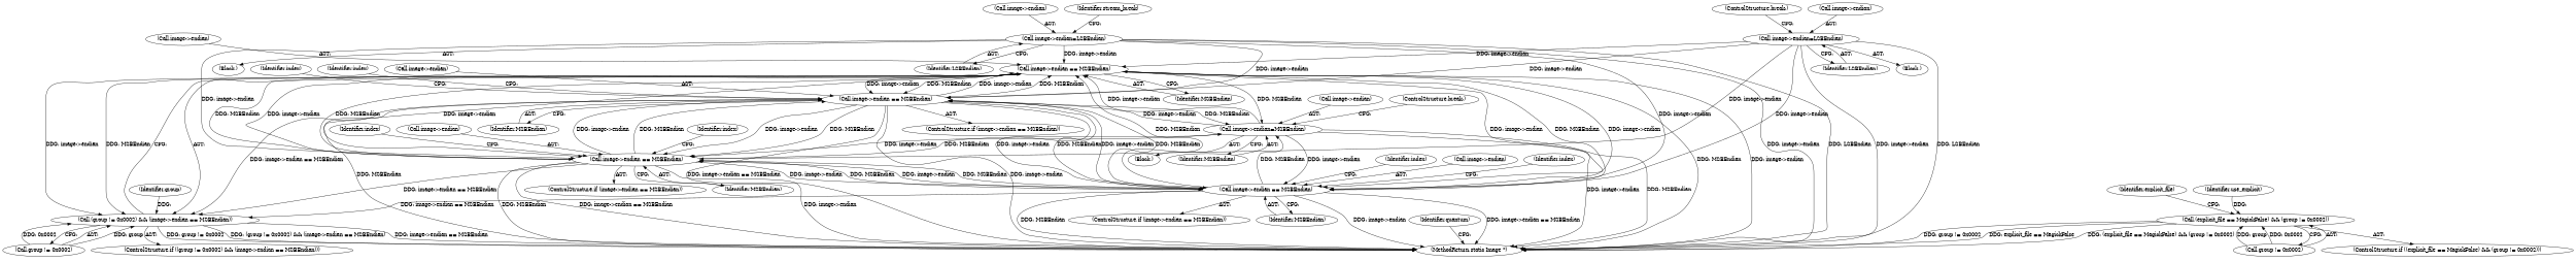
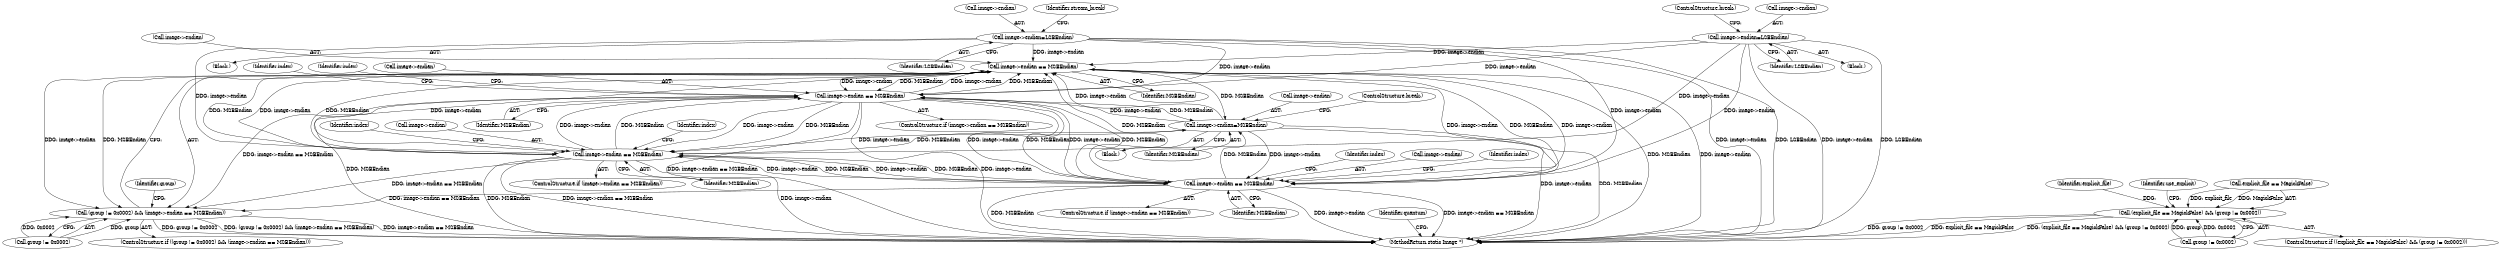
  digraph {
    n1 [label="(Call,image->endian == MSBEndian)"]
    n2 [label="(Call,image->endian == MSBEndian)"]
    n3 [label="(Call,image->endian=MSBEndian)"]
    n4 [label="(Call,image->endian == MSBEndian)"]
    n5 [label="(Call,image->endian == MSBEndian)"]
    n6 [label="(Call,(group != 0x0002) && (image->endian == MSBEndian))"]
    n7 [label="(MethodReturn,static Image *)"]
    n8 [label="(Identifier,MSBEndian)"]
    n9 [label="(ControlStructure,if (image->endian == MSBEndian))"]
    n10 [label="(Identifier,MSBEndian)"]
    n11 [label="(Block,)"]
    n12 [label="(Identifier,MSBEndian)"]
    n13 [label="(ControlStructure,if (image->endian == MSBEndian))"]
    n14 [label="(Identifier,MSBEndian)"]
    n15 [label="(ControlStructure,if (image->endian == MSBEndian))"]
    n16 [label="(Identifier,MSBEndian)"]
    n17 [label="(Call,group != 0x0002)"]
    n18 [label="(ControlStructure,if ((group != 0x0002) && (image->endian == MSBEndian)))"]
    n19 [label="(Call,image->endian=LSBEndian)"]
    n20 [label="(Block,)"]
    n21 [label="(Identifier,LSBEndian)"]
    n22 [label="(Call,image->endian=LSBEndian)"]
    n23 [label="(Identifier,LSBEndian)"]
    n24 [label="(Block,)"]
    n25 [label="(Call,(explicit_file == MagickFalse) && (group != 0x0002))"]
    n26 [label="(Call,group != 0x0002)"]
    n27 [label="(ControlStructure,if ((explicit_file == MagickFalse) && (group != 0x0002)))"]
+   n28 [label="(Call,explicit_file == MagickFalse)"]
    n29 [label="(Call,image->endian)"]
    n30 [label="(Identifier,index)"]
    n31 [label="(Identifier,explicit_file)"]
    n32 [label="(Identifier,index)"]
    n33 [label="(Identifier,index)"]
    n34 [label="(Identifier,index)"]
    n35 [label="(Call,image->endian)"]
    n36 [label="(Call,image->endian)"]
    n37 [label="(Identifier,index)"]
    n38 [label="(Call,image->endian)"]
    n39 [label="(Identifier,use_explicit)"]
    n40 [label="(ControlStructure,break;)"]
    n41 [label="(Call,image->endian)"]
    n42 [label="(Call,image->endian)"]
    n43 [label="(Identifier,stream_break)"]
    n44 [label="(Identifier,index)"]
    n45 [label="(Identifier,quantum)"]
    n46 [label="(Call,image->endian)"]
    n47 [label="(Identifier,group)"]
    n48 [label="(ControlStructure,break;)"]
    n1 -> n2 [label="DDG: image->endian"]
    n1 -> n2 [label="DDG: MSBEndian"]
    n1 -> n3 [label="DDG: MSBEndian"]
    n1 -> n4 [label="DDG: image->endian"]
    n1 -> n4 [label="DDG: MSBEndian"]
    n1 -> n5 [label="DDG: image->endian"]
    n1 -> n5 [label="DDG: MSBEndian"]
    n1 -> n6 [label="AST: "]
    n1 -> n6 [label="DDG: image->endian"]
    n1 -> n6 [label="DDG: MSBEndian"]
    n1 -> n7 [label="DDG: image->endian"]
    n1 -> n7 [label="DDG: MSBEndian"]
    n1 -> n8 [label="CFG: "]
    n2 -> n1 [label="DDG: image->endian"]
    n2 -> n1 [label="DDG: MSBEndian"]
    n2 -> n3 [label="DDG: MSBEndian"]
    n2 -> n4 [label="DDG: image->endian"]
    n2 -> n4 [label="DDG: MSBEndian"]
    n2 -> n5 [label="DDG: image->endian"]
    n2 -> n5 [label="DDG: MSBEndian"]
    n2 -> n6 [label="DDG: image->endian == MSBEndian"]
    n2 -> n7 [label="DDG: MSBEndian"]
    n2 -> n7 [label="DDG: image->endian == MSBEndian"]
    n2 -> n7 [label="DDG: image->endian"]
    n2 -> n9 [label="AST: "]
    n2 -> n10 [label="CFG: "]
    n3 -> n1 [label="DDG: image->endian"]
    n3 -> n2 [label="DDG: image->endian"]
    n3 -> n4 [label="DDG: image->endian"]
    n3 -> n5 [label="DDG: image->endian"]
    n3 -> n7 [label="DDG: image->endian"]
    n3 -> n7 [label="DDG: MSBEndian"]
    n3 -> n11 [label="AST: "]
    n3 -> n12 [label="CFG: "]
    n4 -> n1 [label="DDG: image->endian"]
    n4 -> n1 [label="DDG: MSBEndian"]
    n4 -> n2 [label="DDG: image->endian"]
    n4 -> n2 [label="DDG: MSBEndian"]
    n4 -> n3 [label="DDG: MSBEndian"]
    n4 -> n5 [label="DDG: image->endian"]
    n4 -> n5 [label="DDG: MSBEndian"]
    n4 -> n6 [label="DDG: image->endian == MSBEndian"]
    n4 -> n7 [label="DDG: MSBEndian"]
    n4 -> n7 [label="DDG: image->endian == MSBEndian"]
    n4 -> n7 [label="DDG: image->endian"]
    n4 -> n13 [label="AST: "]
    n4 -> n14 [label="CFG: "]
    n5 -> n1 [label="DDG: image->endian"]
    n5 -> n1 [label="DDG: MSBEndian"]
    n5 -> n2 [label="DDG: image->endian"]
    n5 -> n2 [label="DDG: MSBEndian"]
    n5 -> n3 [label="DDG: MSBEndian"]
    n5 -> n4 [label="DDG: image->endian"]
    n5 -> n4 [label="DDG: MSBEndian"]
    n5 -> n6 [label="DDG: image->endian == MSBEndian"]
    n5 -> n7 [label="DDG: image->endian == MSBEndian"]
    n5 -> n7 [label="DDG: MSBEndian"]
    n5 -> n7 [label="DDG: image->endian"]
    n5 -> n15 [label="AST: "]
    n5 -> n16 [label="CFG: "]
    n6 -> n1 [label="CFG: "]
    n6 -> n7 [label="DDG: image->endian == MSBEndian"]
    n6 -> n7 [label="DDG: group != 0x0002"]
    n6 -> n7 [label="DDG: (group != 0x0002) && (image->endian == MSBEndian)"]
    n6 -> n17 [label="CFG: "]
    n6 -> n18 [label="AST: "]
    n8 -> n1 [label="AST: "]
    n10 -> n2 [label="AST: "]
    n12 -> n3 [label="AST: "]
    n14 -> n4 [label="AST: "]
    n16 -> n5 [label="AST: "]
    n17 -> n6 [label="AST: "]
    n17 -> n6 [label="DDG: group"]
    n17 -> n6 [label="DDG: 0x0002"]
    n19 -> n1 [label="DDG: image->endian"]
    n19 -> n2 [label="DDG: image->endian"]
    n19 -> n4 [label="DDG: image->endian"]
    n19 -> n5 [label="DDG: image->endian"]
    n19 -> n7 [label="DDG: image->endian"]
    n19 -> n7 [label="DDG: LSBEndian"]
    n19 -> n20 [label="AST: "]
    n19 -> n21 [label="CFG: "]
    n21 -> n19 [label="AST: "]
    n22 -> n1 [label="DDG: image->endian"]
    n22 -> n2 [label="DDG: image->endian"]
    n22 -> n4 [label="DDG: image->endian"]
    n22 -> n5 [label="DDG: image->endian"]
    n22 -> n7 [label="DDG: image->endian"]
    n22 -> n7 [label="DDG: LSBEndian"]
    n22 -> n23 [label="CFG: "]
    n22 -> n24 [label="AST: "]
    n23 -> n22 [label="AST: "]
    n25 -> n7 [label="DDG: group != 0x0002"]
    n25 -> n7 [label="DDG: explicit_file == MagickFalse"]
    n25 -> n7 [label="DDG: (explicit_file == MagickFalse) && (group != 0x0002)"]
    n25 -> n26 [label="CFG: "]
    n25 -> n27 [label="AST: "]
    n26 -> n25 [label="AST: "]
    n26 -> n25 [label="DDG: group"]
    n26 -> n25 [label="DDG: 0x0002"]
+   n28 -> n25 [label="AST: "]
+   n28 -> n25 [label="DDG: explicit_file"]
+   n28 -> n25 [label="DDG: MagickFalse"]
    n29 -> n3 [label="AST: "]
    n30 -> n5 [label="CFG: "]
-   n31 -> n25 [label="CFG: "]
+   n31 -> n25 [label="DDG: "]
    n32 -> n2 [label="CFG: "]
    n33 -> n2 [label="CFG: "]
    n34 -> n4 [label="CFG: "]
    n35 -> n1 [label="AST: "]
    n36 -> n5 [label="AST: "]
    n37 -> n4 [label="CFG: "]
    n38 -> n19 [label="AST: "]
-   n39 -> n25 [label="DDG: "]
+   n39 -> n25 [label="CFG: "]
    n40 -> n22 [label="CFG: "]
    n41 -> n4 [label="AST: "]
    n42 -> n22 [label="AST: "]
    n43 -> n19 [label="CFG: "]
    n44 -> n5 [label="CFG: "]
    n45 -> n7 [label="CFG: "]
    n46 -> n2 [label="AST: "]
-   n47 -> n6 [label="DDG: "]
+   n47 -> n6 [label="CFG: "]
    n48 -> n3 [label="CFG: "]
  }
